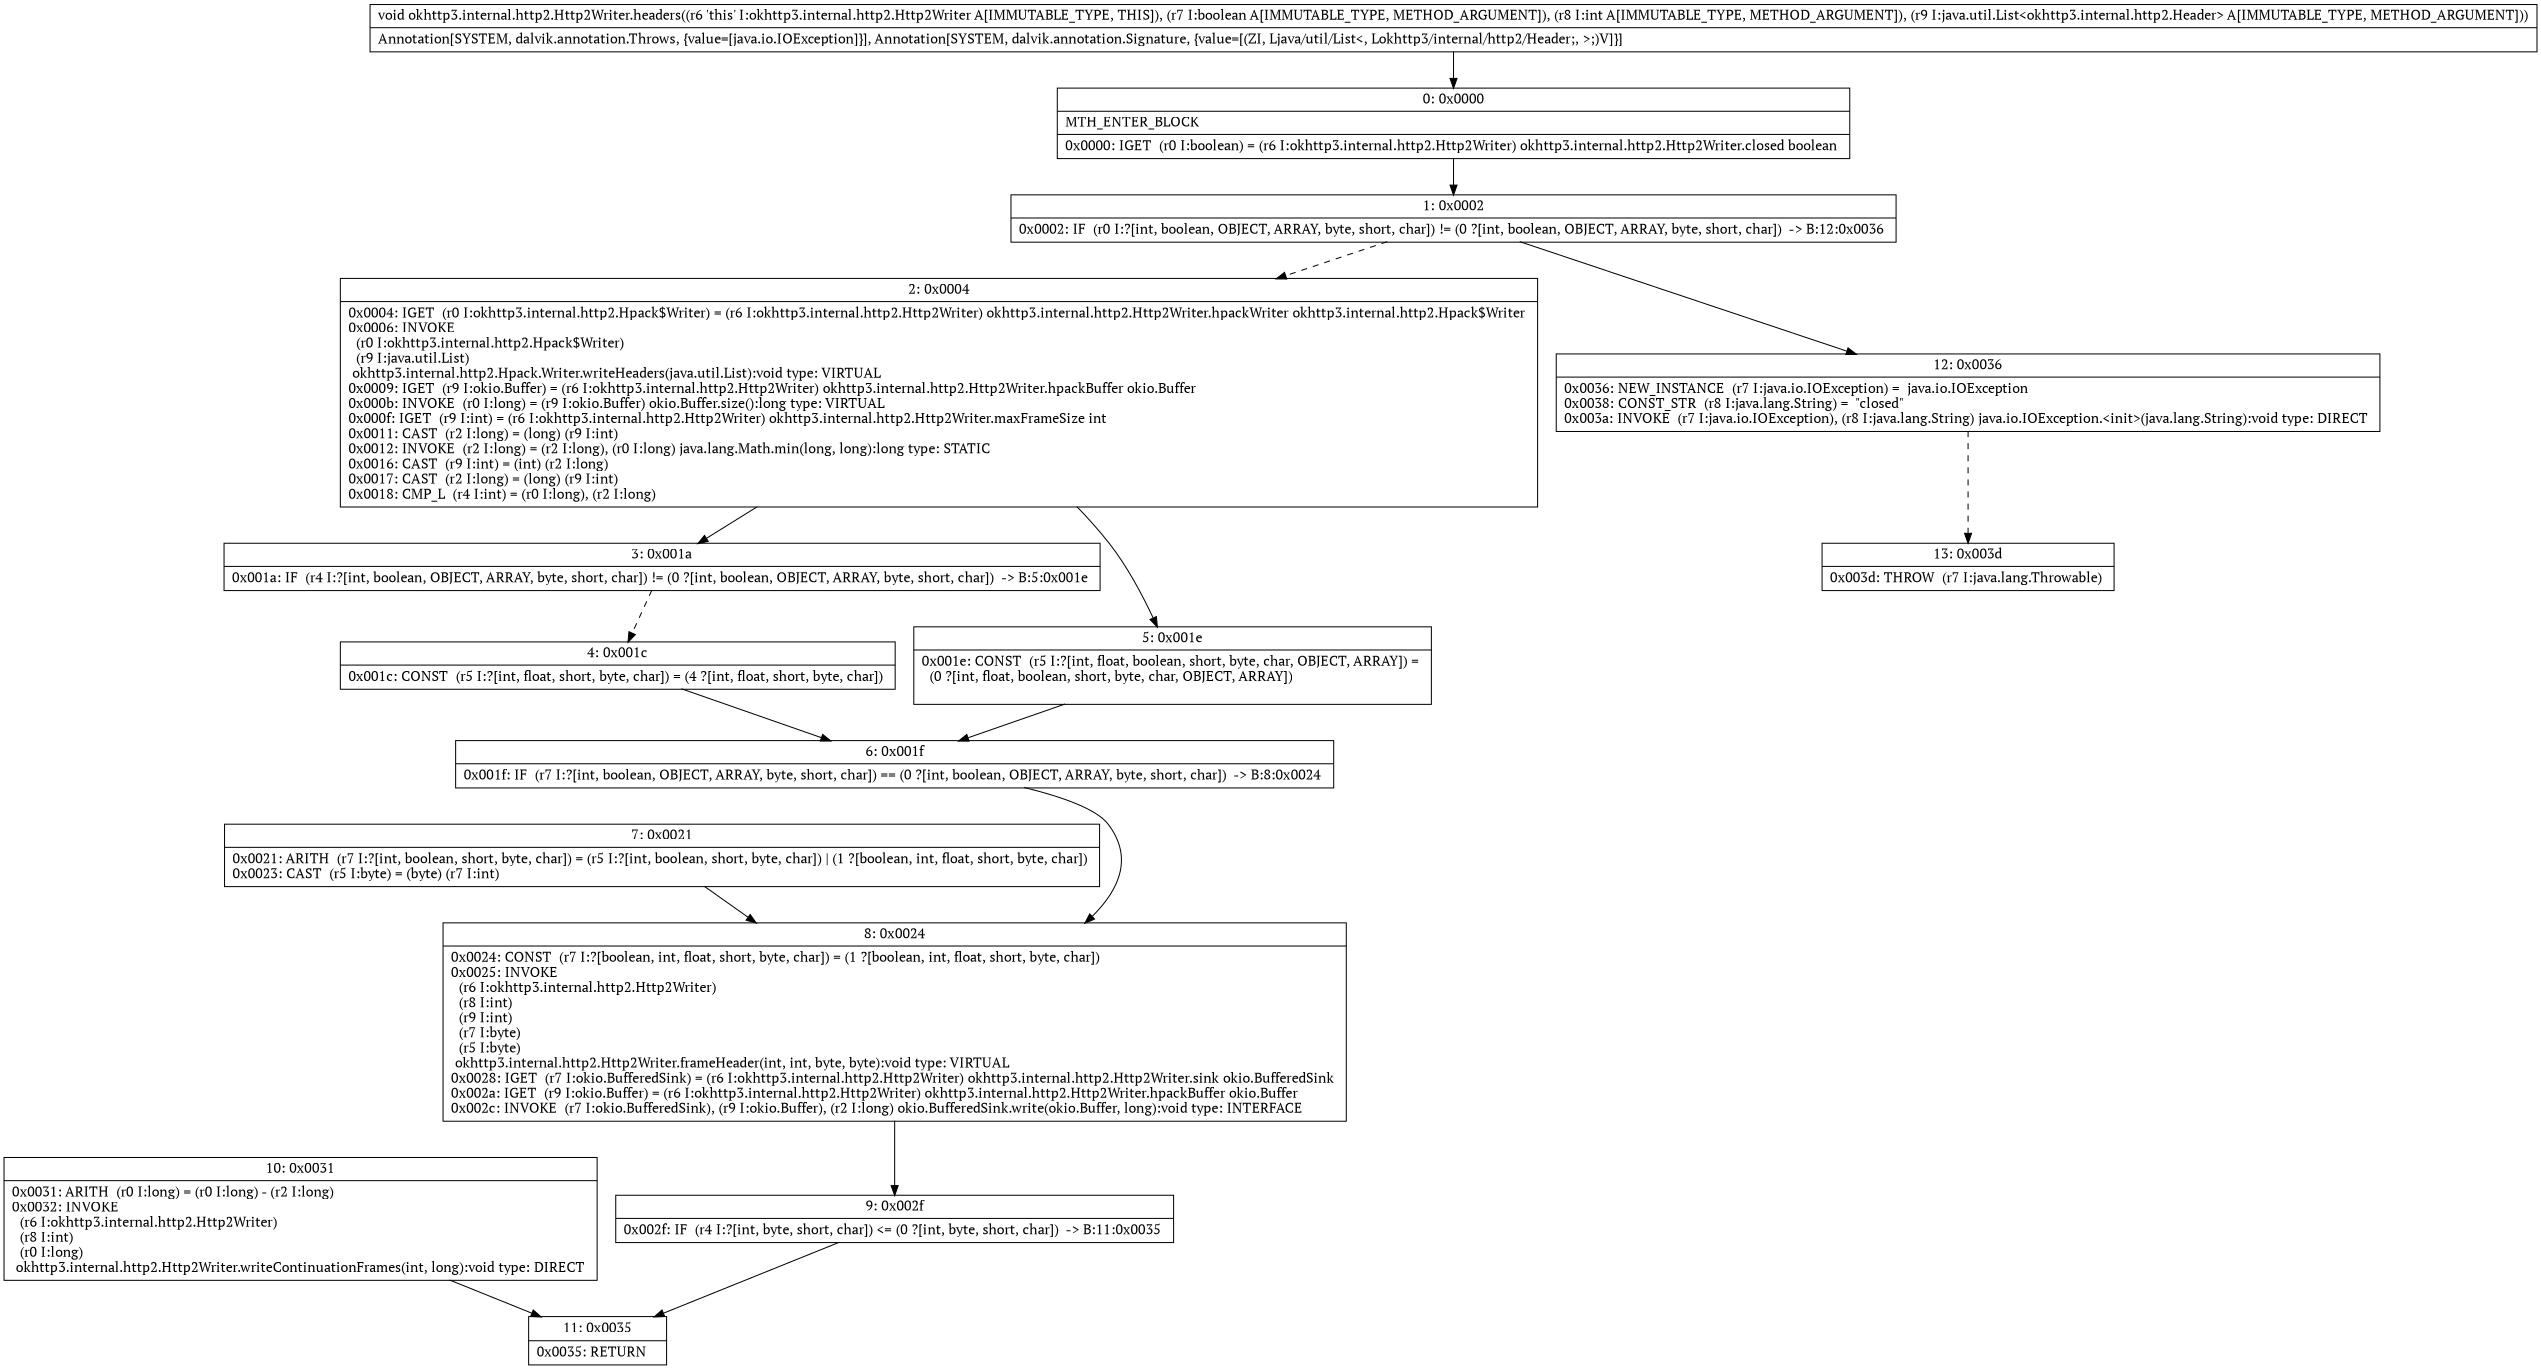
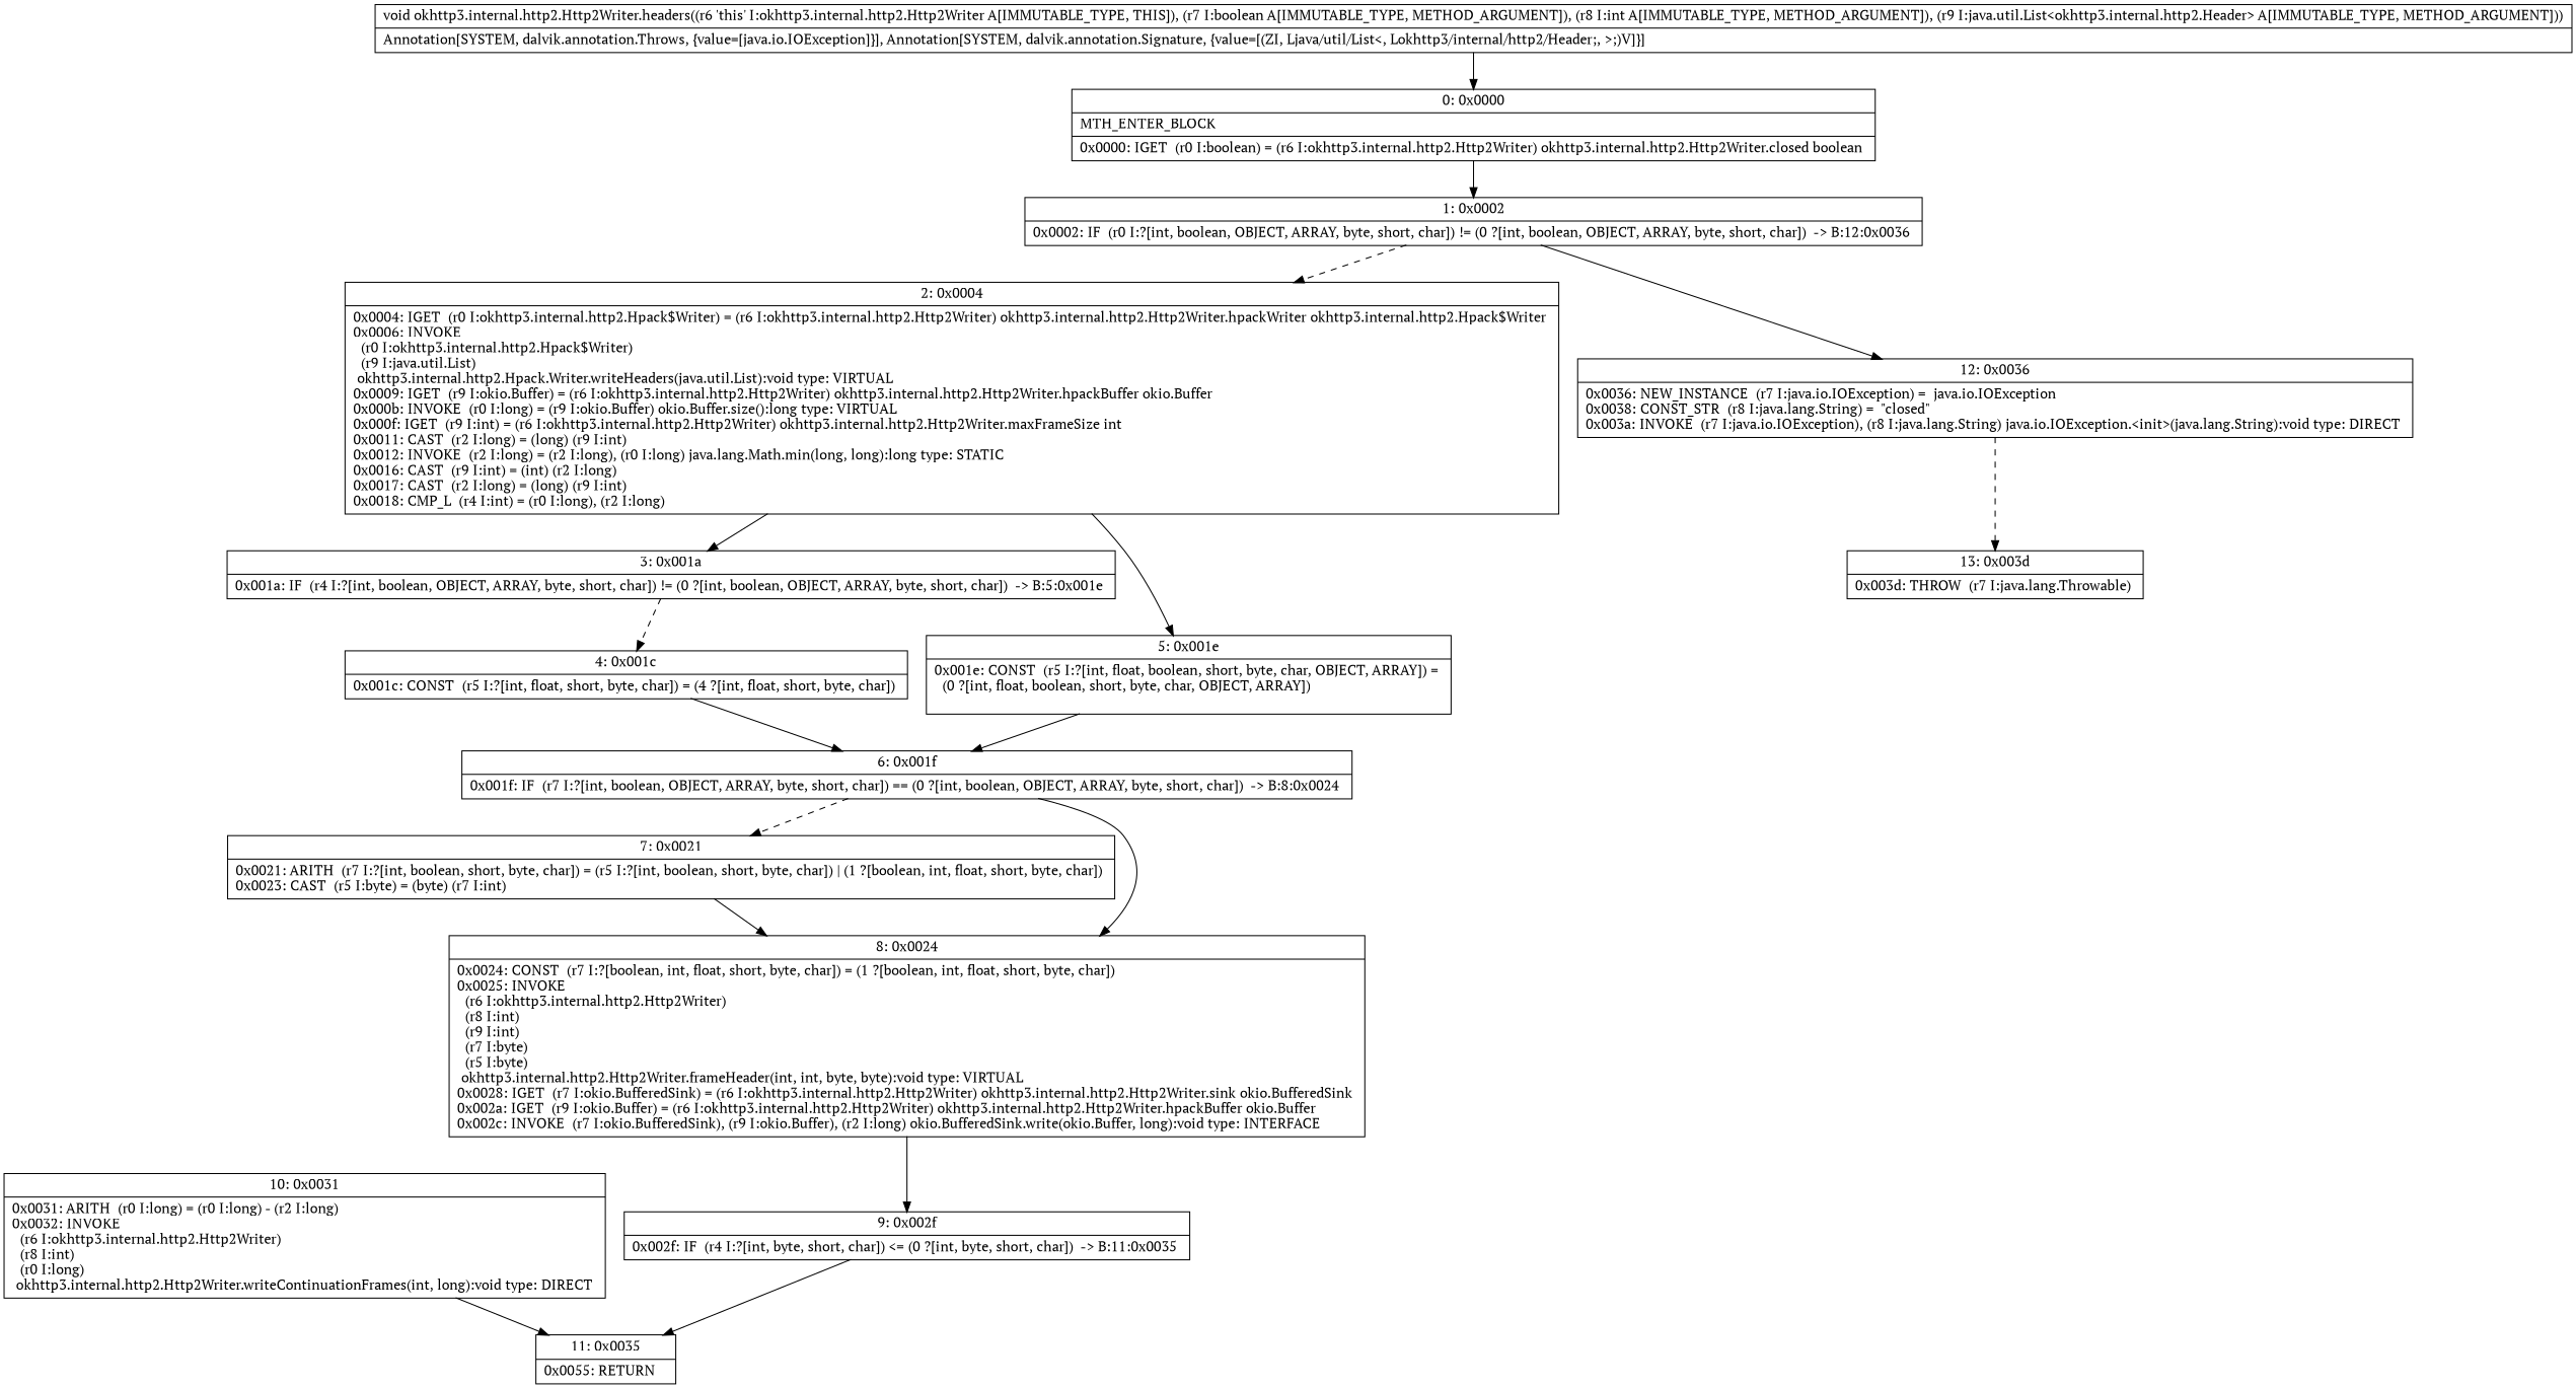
  digraph {
    fontname="PT Serif"
    node [fontname="PT Serif" shape=record]
    edge [fontname="PT Serif"]
    n1 [label="{0\:\ 0x0000|MTH_ENTER_BLOCK\l|0x0000: IGET  (r0 I:boolean) = (r6 I:okhttp3.internal.http2.Http2Writer) okhttp3.internal.http2.Http2Writer.closed boolean \l}"]
    n2 [label="{1\:\ 0x0002|0x0002: IF  (r0 I:?[int, boolean, OBJECT, ARRAY, byte, short, char]) != (0 ?[int, boolean, OBJECT, ARRAY, byte, short, char])  \-\> B:12:0x0036 \l}"]
    n3 [label="{2\:\ 0x0004|0x0004: IGET  (r0 I:okhttp3.internal.http2.Hpack$Writer) = (r6 I:okhttp3.internal.http2.Http2Writer) okhttp3.internal.http2.Http2Writer.hpackWriter okhttp3.internal.http2.Hpack$Writer \l0x0006: INVOKE  \l  (r0 I:okhttp3.internal.http2.Hpack$Writer)\l  (r9 I:java.util.List)\l okhttp3.internal.http2.Hpack.Writer.writeHeaders(java.util.List):void type: VIRTUAL \l0x0009: IGET  (r9 I:okio.Buffer) = (r6 I:okhttp3.internal.http2.Http2Writer) okhttp3.internal.http2.Http2Writer.hpackBuffer okio.Buffer \l0x000b: INVOKE  (r0 I:long) = (r9 I:okio.Buffer) okio.Buffer.size():long type: VIRTUAL \l0x000f: IGET  (r9 I:int) = (r6 I:okhttp3.internal.http2.Http2Writer) okhttp3.internal.http2.Http2Writer.maxFrameSize int \l0x0011: CAST  (r2 I:long) = (long) (r9 I:int) \l0x0012: INVOKE  (r2 I:long) = (r2 I:long), (r0 I:long) java.lang.Math.min(long, long):long type: STATIC \l0x0016: CAST  (r9 I:int) = (int) (r2 I:long) \l0x0017: CAST  (r2 I:long) = (long) (r9 I:int) \l0x0018: CMP_L  (r4 I:int) = (r0 I:long), (r2 I:long) \l}"]
    n4 [label="{12\:\ 0x0036|0x0036: NEW_INSTANCE  (r7 I:java.io.IOException) =  java.io.IOException \l0x0038: CONST_STR  (r8 I:java.lang.String) =  \"closed\" \l0x003a: INVOKE  (r7 I:java.io.IOException), (r8 I:java.lang.String) java.io.IOException.\<init\>(java.lang.String):void type: DIRECT \l}"]
    n5 [label="{3\:\ 0x001a|0x001a: IF  (r4 I:?[int, boolean, OBJECT, ARRAY, byte, short, char]) != (0 ?[int, boolean, OBJECT, ARRAY, byte, short, char])  \-\> B:5:0x001e \l}"]
    n6 [label="{5\:\ 0x001e|0x001e: CONST  (r5 I:?[int, float, boolean, short, byte, char, OBJECT, ARRAY]) = \l  (0 ?[int, float, boolean, short, byte, char, OBJECT, ARRAY])\l \l}"]
    n7 [label="{13\:\ 0x003d|0x003d: THROW  (r7 I:java.lang.Throwable) \l}"]
    n8 [label="{4\:\ 0x001c|0x001c: CONST  (r5 I:?[int, float, short, byte, char]) = (4 ?[int, float, short, byte, char]) \l}"]
    n9 [label="{6\:\ 0x001f|0x001f: IF  (r7 I:?[int, boolean, OBJECT, ARRAY, byte, short, char]) == (0 ?[int, boolean, OBJECT, ARRAY, byte, short, char])  \-\> B:8:0x0024 \l}"]
    n10 [label="{7\:\ 0x0021|0x0021: ARITH  (r7 I:?[int, boolean, short, byte, char]) = (r5 I:?[int, boolean, short, byte, char]) \| (1 ?[boolean, int, float, short, byte, char]) \l0x0023: CAST  (r5 I:byte) = (byte) (r7 I:int) \l}"]
    n11 [label="{8\:\ 0x0024|0x0024: CONST  (r7 I:?[boolean, int, float, short, byte, char]) = (1 ?[boolean, int, float, short, byte, char]) \l0x0025: INVOKE  \l  (r6 I:okhttp3.internal.http2.Http2Writer)\l  (r8 I:int)\l  (r9 I:int)\l  (r7 I:byte)\l  (r5 I:byte)\l okhttp3.internal.http2.Http2Writer.frameHeader(int, int, byte, byte):void type: VIRTUAL \l0x0028: IGET  (r7 I:okio.BufferedSink) = (r6 I:okhttp3.internal.http2.Http2Writer) okhttp3.internal.http2.Http2Writer.sink okio.BufferedSink \l0x002a: IGET  (r9 I:okio.Buffer) = (r6 I:okhttp3.internal.http2.Http2Writer) okhttp3.internal.http2.Http2Writer.hpackBuffer okio.Buffer \l0x002c: INVOKE  (r7 I:okio.BufferedSink), (r9 I:okio.Buffer), (r2 I:long) okio.BufferedSink.write(okio.Buffer, long):void type: INTERFACE \l}"]
    n12 [label="{9\:\ 0x002f|0x002f: IF  (r4 I:?[int, byte, short, char]) \<= (0 ?[int, byte, short, char])  \-\> B:11:0x0035 \l}"]
-   n13 [label="{11\:\ 0x0035|0x0035: RETURN   \l}"]
+   n13 [label="{11\:\ 0x0035|0x0055: RETURN   \l}"]
    n14 [label="{10\:\ 0x0031|0x0031: ARITH  (r0 I:long) = (r0 I:long) \- (r2 I:long) \l0x0032: INVOKE  \l  (r6 I:okhttp3.internal.http2.Http2Writer)\l  (r8 I:int)\l  (r0 I:long)\l okhttp3.internal.http2.Http2Writer.writeContinuationFrames(int, long):void type: DIRECT \l}"]
    n15 [label="{void okhttp3.internal.http2.Http2Writer.headers((r6 'this' I:okhttp3.internal.http2.Http2Writer A[IMMUTABLE_TYPE, THIS]), (r7 I:boolean A[IMMUTABLE_TYPE, METHOD_ARGUMENT]), (r8 I:int A[IMMUTABLE_TYPE, METHOD_ARGUMENT]), (r9 I:java.util.List\<okhttp3.internal.http2.Header\> A[IMMUTABLE_TYPE, METHOD_ARGUMENT]))  | Annotation[SYSTEM, dalvik.annotation.Throws, \{value=[java.io.IOException]\}], Annotation[SYSTEM, dalvik.annotation.Signature, \{value=[(ZI, Ljava\/util\/List\<, Lokhttp3\/internal\/http2\/Header;, \>;)V]\}]\l}"]
    n1 -> n2
    n2 -> n3 [style=dashed]
    n2 -> n4
    n3 -> n5
    n3 -> n6
    n4 -> n7 [style=dashed]
    n5 -> n8 [style=dashed]
    n6 -> n9
    n8 -> n9
+   n9 -> n10 [style=dashed]
    n9 -> n11
    n10 -> n11
    n11 -> n12
    n12 -> n13
    n14 -> n13
    n15 -> n1
  }
